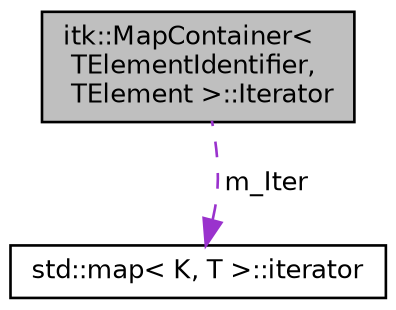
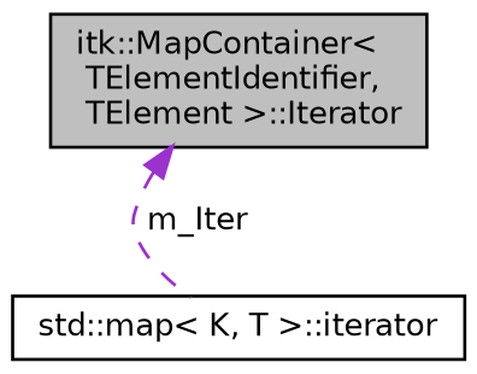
  digraph {
    node [color=black fontname=Helvetica fontsize=10 shape=record style=filled]
    n1 [fillcolor=grey75 fontcolor=black height=0.2 label="itk::MapContainer\<\l TElementIdentifier,\l TElement \>::Iterator" width=0.4]
    n2 [fillcolor=white height=0.2 label="std::map\< K, T \>::iterator" width=0.4]
-   n2 -> n1 [color=darkorchid3 dir=back fontname=Helvetica fontsize=10 label=" m_Iter" labelfontname=Helvetica labelfontsize=10 style=dashed]
+   n1 -> n2 [color=darkorchid3 dir=back fontname=Helvetica fontsize=10 label=" m_Iter" labelfontname=Helvetica labelfontsize=10 style=dashed]
  }
